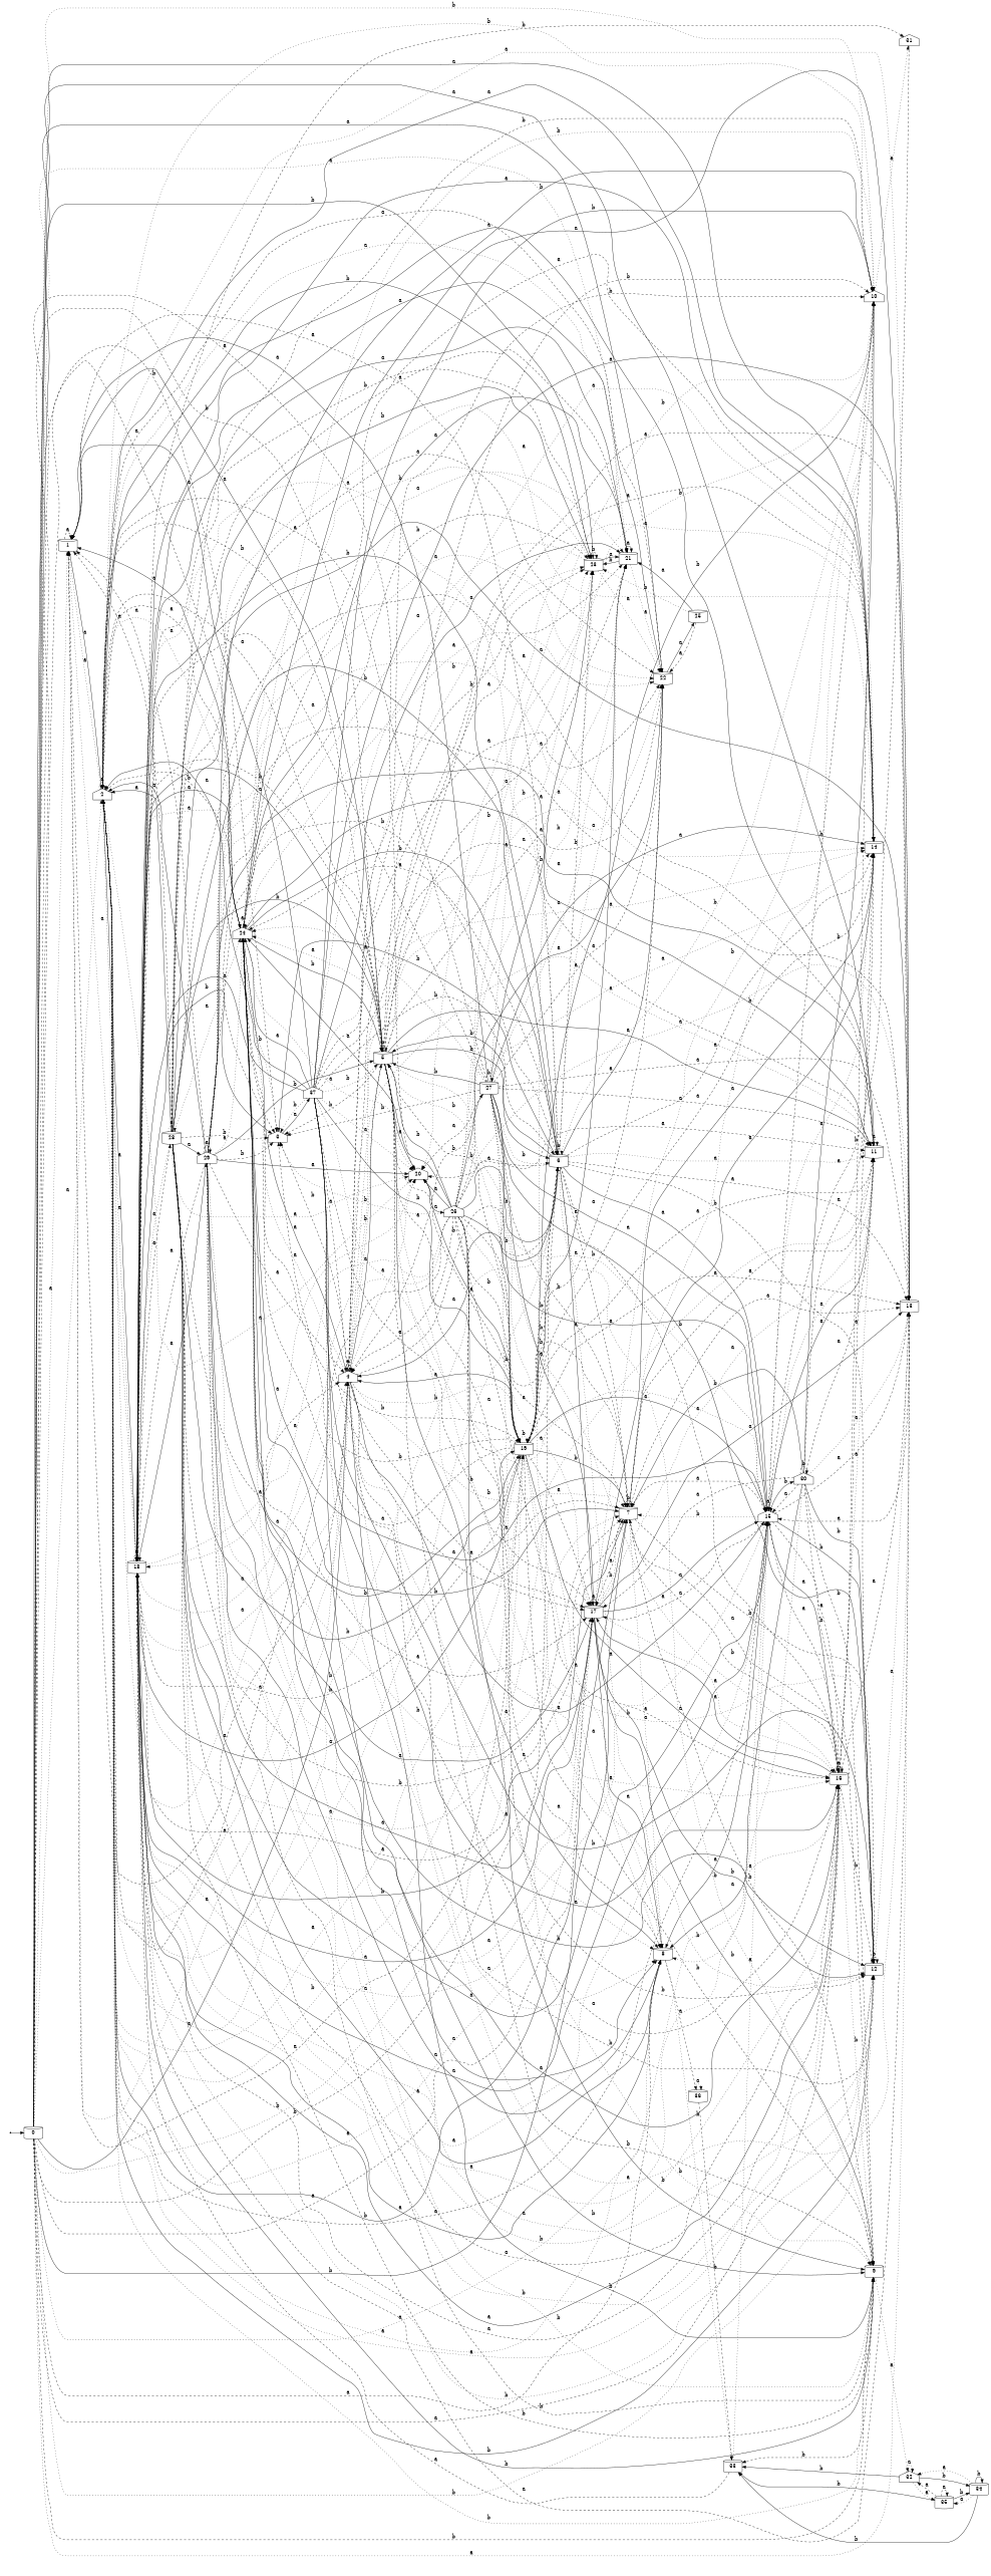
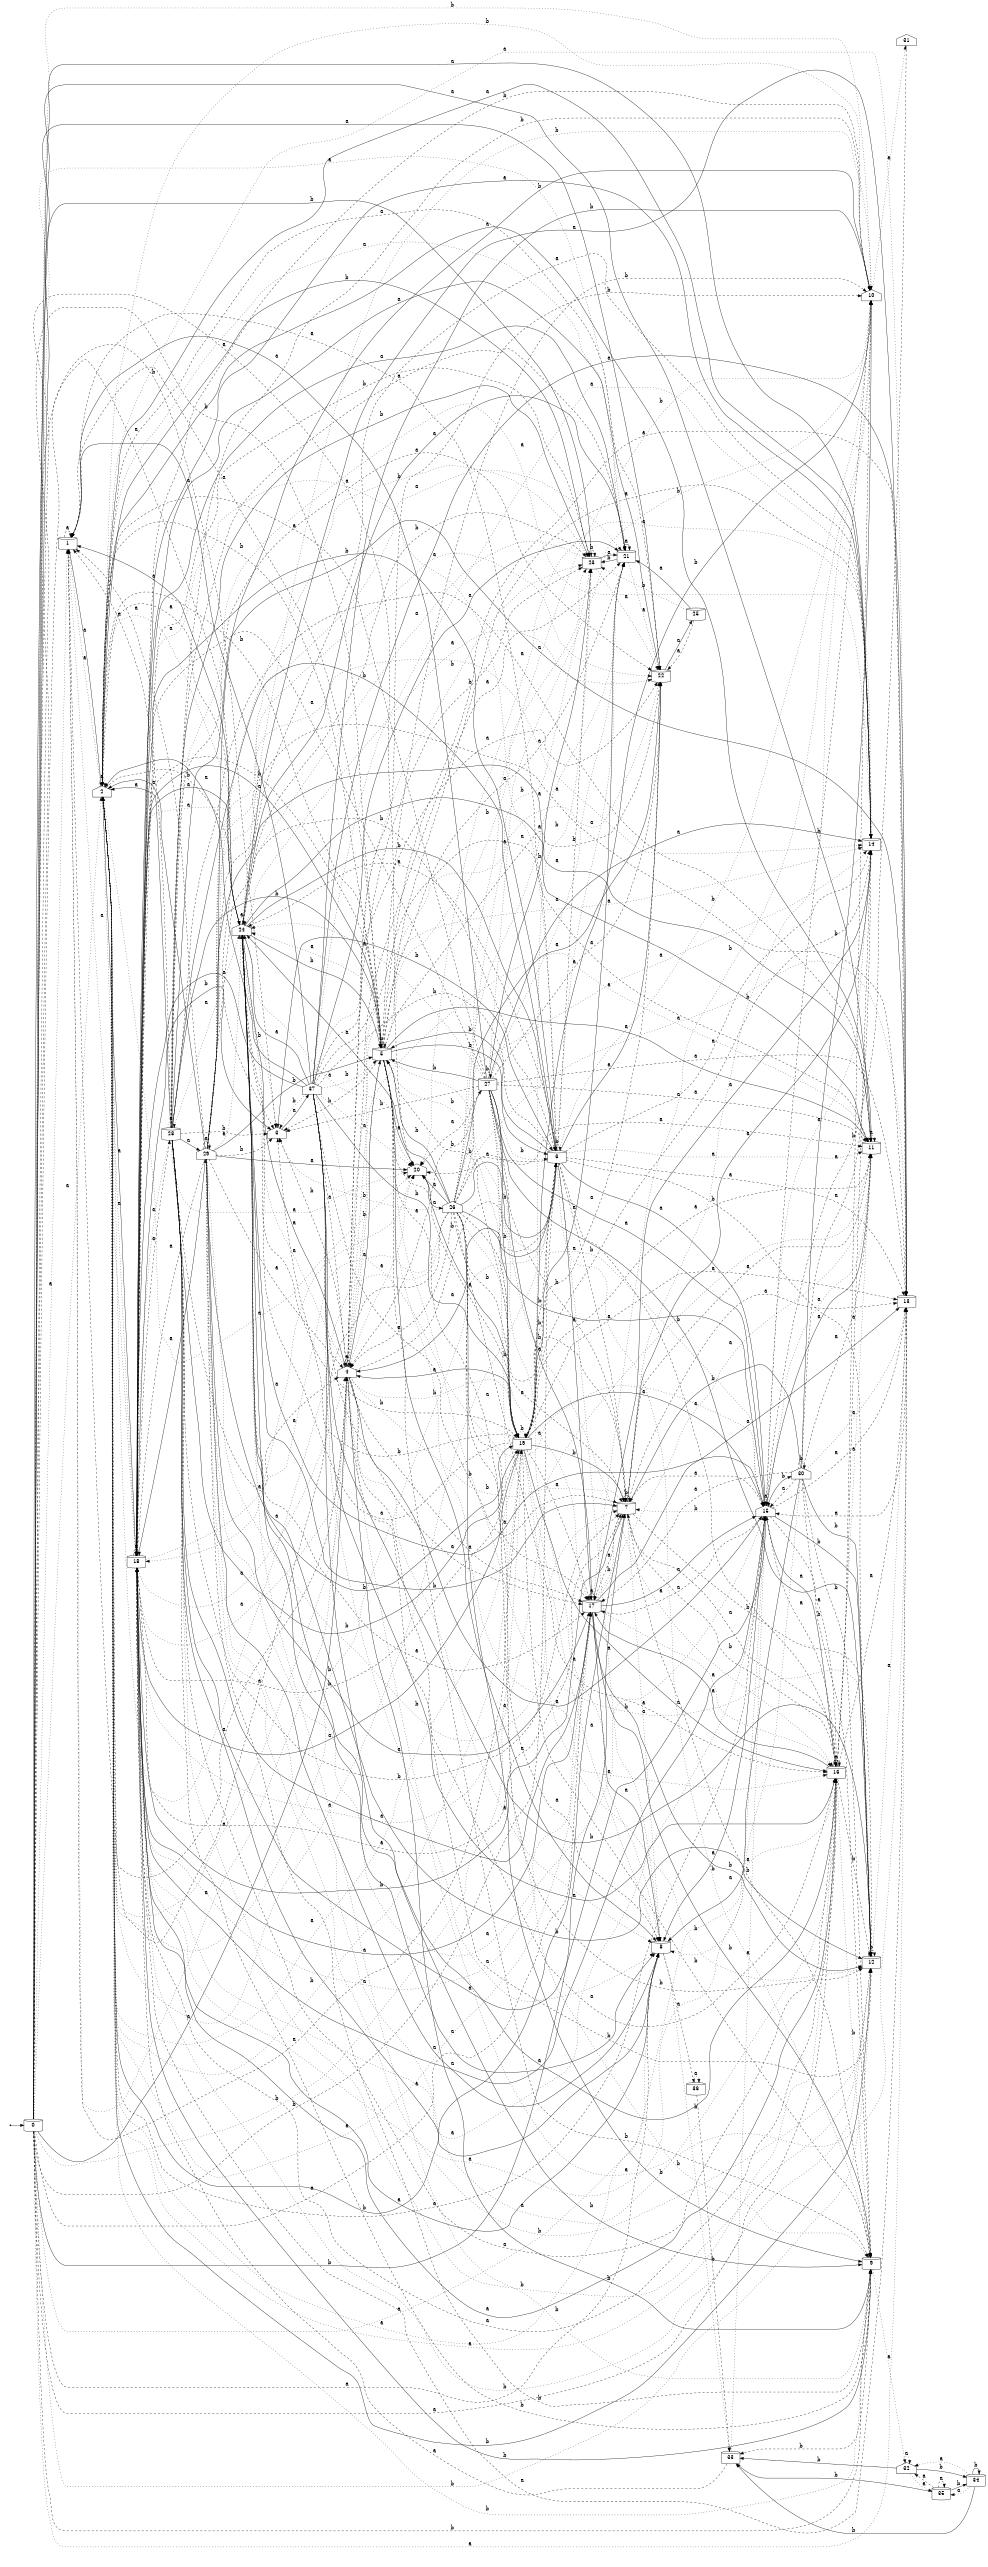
  digraph {
    rankdir=LR
    node [shape=cylinder]
    edge [style=dashed]
    dummy0 [shape=point]
    0
    1
    2 [shape=house]
    3 [shape=house]
    4 [shape=house]
    5
    6
    7
    8
    9
    10 [shape=house]
    11
    12
    13
    14
    15 [shape=house]
    16
    17
    19
    20 [shape=house]
    21
    22
    23
    24 [shape=house]
    18
    37 [shape=house]
    33
    36
    32 [shape=house]
    31 [shape=house]
    30 [shape=house]
    28
    29 [shape=house]
    26 [shape=house]
    25
    34
    35
    27
    dummy0 -> 0 [style=solid]
    0 -> 1 [label=a style=dotted]
    0 -> 2 [label=a style=dotted]
    0 -> 3 [label=b]
    0 -> 4 [label=a style=solid]
    0 -> 5 [label=b]
    0 -> 6 [label=b]
    0 -> 7 [label=b style=solid]
    0 -> 8 [label=a]
    0 -> 9 [label=b]
    0 -> 10 [label=b style=dotted]
    0 -> 11 [label=a style=solid]
    0 -> 12 [label=b style=dotted]
    0 -> 13 [label=a style=dotted]
    0 -> 14 [label=a style=solid]
    0 -> 15 [label=a style=dotted]
    0 -> 16 [label=a]
    0 -> 17 [label=a]
    0 -> 19 [label=b style=dotted]
    0 -> 20 [label=a]
    0 -> 21 [label=a style=dotted]
    0 -> 22 [label=a style=solid]
    0 -> 23 [label=b style=solid]
    0 -> 24 [label=a]
    1 -> 1 [label=a]
    1 -> 2 [label=a style=solid]
    2 -> 1 [label=a style=dotted]
    2 -> 2 [label=a style=dotted]
    2 -> 3 [label=b]
    2 -> 4 [label=a style=dotted]
    2 -> 5 [label=b]
    2 -> 6 [label=b style=dotted]
    2 -> 7 [label=b style=solid]
    2 -> 8 [label=a style=dotted]
    2 -> 9 [label=b style=dotted]
    2 -> 10 [label=b style=dotted]
    2 -> 11 [label=a style=solid]
    2 -> 12 [label=b style=solid]
    2 -> 13 [label=a style=dotted]
    2 -> 14 [label=a style=solid]
    2 -> 15 [label=a]
    2 -> 16 [label=a style=dotted]
    2 -> 17 [label=a style=dotted]
    2 -> 19 [label=b style=dotted]
    2 -> 20 [label=a style=dotted]
    2 -> 21 [label=a style=dotted]
    2 -> 22 [label=a]
    2 -> 23 [label=b style=solid]
    2 -> 24 [label=a style=dotted]
    2 -> 18 [label=a style=solid]
    3 -> 37 [label=a style=solid]
    4 -> 1 [label=a style=dotted]
    4 -> 2 [label=a]
    4 -> 3 [label=b]
    4 -> 4 [label=a]
    4 -> 5 [label=b style=dotted]
    4 -> 6 [label=b]
    4 -> 7 [label=b style=dotted]
    4 -> 8 [label=a style=dotted]
    4 -> 9 [label=b style=solid]
    4 -> 10 [label=b]
    4 -> 11 [label=a style=dotted]
    4 -> 12 [label=b]
    4 -> 13 [label=a style=dotted]
    4 -> 14 [label=a style=dotted]
    4 -> 15 [label=a style=solid]
    4 -> 16 [label=a]
    4 -> 17 [label=a]
    4 -> 19 [label=b style=dotted]
    4 -> 20 [label=a style=dotted]
    4 -> 21 [label=a]
    4 -> 22 [label=a style=dotted]
    4 -> 23 [label=b]
    4 -> 24 [label=a style=dotted]
    4 -> 18 [label=a style=dotted]
-   5 -> 1 [label=a style=solid]
-   5 -> 2 [label=a]
+   5 -> 1 [label=a]
+   5 -> 2 [label=b]
    5 -> 3 [label=b]
    5 -> 4 [label=a style=solid]
    5 -> 5 [label=b style=dotted]
    5 -> 6 [label=b style=solid]
    5 -> 7 [label=b]
    5 -> 8 [label=a style=solid]
    5 -> 9 [label=b]
    5 -> 10 [label=b]
    5 -> 11 [label=a style=solid]
    5 -> 12 [label=b style=dotted]
    5 -> 13 [label=a]
    5 -> 14 [label=a]
    5 -> 15 [label=a style=dotted]
    5 -> 16 [label=a style=dotted]
    5 -> 17 [label=a]
    5 -> 19 [label=b]
    5 -> 20 [label=a style=solid]
    5 -> 21 [label=a]
    5 -> 22 [label=a]
    5 -> 23 [label=b style=dotted]
    5 -> 24 [label=a style=dotted]
    5 -> 18 [label=a style=solid]
    6 -> 1 [label=a]
    6 -> 2 [label=a style=dotted]
    6 -> 3 [label=b style=solid]
    6 -> 4 [label=a style=solid]
    6 -> 5 [label=b style=solid]
    6 -> 6 [label=b style=dotted]
    6 -> 7 [label=b]
    6 -> 8 [label=a style=dotted]
    6 -> 9 [label=b style=dotted]
    6 -> 10 [label=b style=dotted]
    6 -> 11 [label=a style=dotted]
    6 -> 12 [label=b]
    6 -> 13 [label=a]
    6 -> 14 [label=a]
    6 -> 15 [label=a style=solid]
    6 -> 16 [label=a]
    6 -> 17 [label=a style=solid]
    6 -> 19 [label=b]
    6 -> 20 [label=a]
    6 -> 21 [label=a style=dotted]
    6 -> 22 [label=a style=solid]
    6 -> 23 [label=b]
    6 -> 24 [label=a]
    6 -> 18 [label=a style=dotted]
    7 -> 7 [label=b style=solid]
    7 -> 8 [label=a style=dotted]
    7 -> 9 [label=b]
    7 -> 10 [label=b style=dotted]
    7 -> 11 [label=a]
    7 -> 12 [label=b]
    7 -> 13 [label=a]
    7 -> 14 [label=a style=solid]
    7 -> 15 [label=a]
    7 -> 16 [label=a]
    7 -> 17 [label=a]
    7 -> 18 [label=a]
    8 -> 33 [label=b style=dotted]
    8 -> 36 [label=a]
    9 -> 33 [label=b]
    9 -> 32 [label=a style=dotted]
    10 -> 31 [label=a style=dotted]
    11 -> 11 [label=a style=dotted]
    11 -> 15 [label=a style=solid]
    12 -> 12 [label=b]
    12 -> 13 [label=a style=dotted]
    13 -> 15 [label=a]
    14 -> 20 [label=a style=dotted]
    15 -> 7 [label=b style=dotted]
    15 -> 8 [label=a style=solid]
    15 -> 9 [label=b]
    15 -> 10 [label=b]
    15 -> 11 [label=a style=dotted]
    15 -> 12 [label=b style=solid]
    15 -> 13 [label=a]
    15 -> 14 [label=a style=dotted]
    15 -> 15 [label=a style=dotted]
    15 -> 16 [label=a]
    15 -> 17 [label=a]
    15 -> 18 [label=a style=dotted]
    15 -> 30 [label=b style=solid]
    16 -> 7 [label=b]
    16 -> 8 [label=a style=dotted]
    16 -> 9 [label=b style=dotted]
    16 -> 10 [label=b]
    16 -> 11 [label=a style=dotted]
    16 -> 12 [label=b]
    16 -> 13 [label=a]
    16 -> 14 [label=a]
    16 -> 15 [label=a style=solid]
    16 -> 16 [label=a style=solid]
    16 -> 17 [label=a style=solid]
    16 -> 18 [label=a style=solid]
    17 -> 7 [label=b style=dotted]
    17 -> 8 [label=a style=solid]
    17 -> 9 [label=b style=solid]
    17 -> 10 [label=b style=dotted]
    17 -> 11 [label=a style=dotted]
    17 -> 12 [label=b style=solid]
    17 -> 13 [label=a style=solid]
    17 -> 14 [label=a style=solid]
    17 -> 15 [label=a style=solid]
    17 -> 16 [label=a style=dotted]
    17 -> 17 [label=a style=solid]
    17 -> 18 [label=a style=dotted]
    19 -> 1 [label=a]
    19 -> 2 [label=a style=dotted]
    19 -> 3 [label=b]
    19 -> 4 [label=a style=solid]
    19 -> 5 [label=b style=dotted]
    19 -> 6 [label=b]
    19 -> 7 [label=b style=solid]
    19 -> 8 [label=a style=dotted]
    19 -> 9 [label=b]
    19 -> 10 [label=b style=solid]
    19 -> 11 [label=a]
    19 -> 12 [label=b style=dotted]
    19 -> 13 [label=a]
    19 -> 14 [label=a]
    19 -> 15 [label=a style=solid]
    19 -> 16 [label=a style=solid]
    19 -> 17 [label=a]
    19 -> 19 [label=b style=dotted]
    19 -> 20 [label=a style=solid]
    19 -> 21 [label=a style=solid]
    19 -> 22 [label=a]
    19 -> 23 [label=b style=dotted]
    19 -> 24 [label=a]
    19 -> 18 [label=a style=solid]
    20 -> 26 [label=a style=solid]
    21 -> 21 [label=a style=solid]
    21 -> 22 [label=a style=dotted]
    21 -> 23 [label=b style=solid]
    22 -> 25 [label=a style=solid]
    23 -> 21 [label=a style=solid]
    23 -> 22 [label=a style=dotted]
    23 -> 23 [label=b]
    23 -> 24 [label=a style=dotted]
    24 -> 1 [label=a style=solid]
    24 -> 2 [label=a]
    24 -> 3 [label=b style=dotted]
    24 -> 4 [label=a style=solid]
    24 -> 5 [label=b style=solid]
    24 -> 6 [label=b style=solid]
    24 -> 7 [label=b style=solid]
    24 -> 8 [label=a style=solid]
    24 -> 9 [label=b style=dotted]
    24 -> 10 [label=b style=dotted]
    24 -> 11 [label=a style=solid]
    24 -> 12 [label=b style=solid]
    24 -> 13 [label=a style=solid]
    24 -> 14 [label=a]
    24 -> 15 [label=a style=solid]
    24 -> 16 [label=a style=solid]
    24 -> 17 [label=a]
    24 -> 19 [label=b]
    24 -> 20 [label=a style=dotted]
    24 -> 21 [label=a style=solid]
    24 -> 22 [label=a style=dotted]
    24 -> 23 [label=b]
    24 -> 24 [label=a style=dotted]
    24 -> 18 [label=a style=dotted]
    18 -> 1 [label=a style=dotted]
    18 -> 2 [label=a style=dotted]
    18 -> 3 [label=b style=solid]
    18 -> 4 [label=a style=dotted]
    18 -> 5 [label=b]
    18 -> 6 [label=b style=solid]
    18 -> 7 [label=b style=solid]
    18 -> 8 [label=a style=solid]
    18 -> 9 [label=b style=solid]
-   18 -> 31 [label=b]
+   18 -> 10 [label=b]
    18 -> 11 [label=a style=dotted]
    18 -> 12 [label=b style=dotted]
    18 -> 13 [label=a]
    18 -> 14 [label=a style=solid]
    18 -> 15 [label=a style=solid]
    18 -> 16 [label=a]
    18 -> 17 [label=a style=solid]
    18 -> 19 [label=b]
    18 -> 20 [label=a style=dotted]
    18 -> 21 [label=a style=solid]
    18 -> 22 [label=a style=solid]
    18 -> 23 [label=b]
    18 -> 24 [label=a style=solid]
    18 -> 18 [label=a]
    18 -> 28 [label=a]
    18 -> 29 [label=a style=solid]
    37 -> 1 [label=a style=solid]
    37 -> 2 [label=a style=solid]
    37 -> 3 [label=b style=dotted]
    37 -> 4 [label=a]
    37 -> 5 [label=b style=dotted]
    37 -> 6 [label=b]
    37 -> 7 [label=b]
    37 -> 8 [label=a style=dotted]
    37 -> 9 [label=b style=solid]
    37 -> 10 [label=b style=solid]
    37 -> 11 [label=a]
    37 -> 12 [label=b style=solid]
    37 -> 13 [label=a style=solid]
    37 -> 14 [label=a style=dotted]
    37 -> 15 [label=a style=dotted]
    37 -> 16 [label=a style=solid]
    37 -> 17 [label=a]
    37 -> 19 [label=b style=solid]
    37 -> 20 [label=a style=dotted]
    37 -> 21 [label=a style=solid]
    37 -> 22 [label=a]
    37 -> 23 [label=b style=dotted]
    37 -> 24 [label=a style=solid]
    37 -> 18 [label=a style=solid]
    33 -> 15 [label=a style=dotted]
    33 -> 18 [label=a]
    36 -> 33 [label=b]
    36 -> 36 [label=a style=dotted]
    32 -> 33 [label=b style=solid]
    32 -> 32 [label=a style=dotted]
    32 -> 34 [label=b style=solid]
    32 -> 35 [label=a style=dotted]
    31 -> 15 [label=a]
    30 -> 7 [label=b style=solid]
    30 -> 8 [label=a style=solid]
    30 -> 9 [label=b]
    30 -> 10 [label=b style=solid]
    30 -> 11 [label=a]
    30 -> 12 [label=b style=solid]
    30 -> 13 [label=a style=dotted]
    30 -> 14 [label=a]
    30 -> 15 [label=a]
    30 -> 16 [label=a]
    30 -> 17 [label=a]
    30 -> 18 [label=a style=dotted]
    30 -> 30 [label=b]
    28 -> 1 [label=a]
    28 -> 2 [label=a style=solid]
    28 -> 3 [label=b]
    28 -> 4 [label=a]
    28 -> 5 [label=b style=solid]
    28 -> 6 [label=b style=solid]
    28 -> 7 [label=b]
    28 -> 8 [label=a style=solid]
    28 -> 9 [label=b]
    28 -> 10 [label=b]
    28 -> 11 [label=a]
    28 -> 12 [label=b style=dotted]
    28 -> 13 [label=a style=solid]
    28 -> 14 [label=a style=dotted]
    28 -> 15 [label=a style=solid]
    28 -> 16 [label=a]
    28 -> 17 [label=a style=solid]
    28 -> 19 [label=b style=solid]
    28 -> 20 [label=a style=dotted]
    28 -> 21 [label=a]
    28 -> 22 [label=a]
    28 -> 23 [label=b style=solid]
    28 -> 24 [label=a style=dotted]
    28 -> 18 [label=a style=dotted]
    28 -> 28 [label=a style=dotted]
    28 -> 29 [label=a style=solid]
    29 -> 1 [label=a]
    29 -> 2 [label=a style=solid]
    29 -> 3 [label=b]
    29 -> 4 [label=a]
    29 -> 5 [label=b style=solid]
    29 -> 6 [label=b]
    29 -> 7 [label=b style=dotted]
    29 -> 8 [label=a style=solid]
    29 -> 9 [label=b]
    29 -> 10 [label=b style=solid]
    29 -> 11 [label=a style=solid]
    29 -> 12 [label=b style=dotted]
    29 -> 13 [label=a]
    29 -> 14 [label=a style=dotted]
    29 -> 15 [label=a style=dotted]
    29 -> 16 [label=a style=dotted]
    29 -> 17 [label=a style=solid]
    29 -> 19 [label=b style=solid]
    29 -> 20 [label=a style=solid]
    29 -> 21 [label=a style=dotted]
    29 -> 22 [label=a style=dotted]
    29 -> 23 [label=b style=dotted]
    29 -> 24 [label=a style=dotted]
    29 -> 18 [label=a]
    29 -> 29 [label=a]
    26 -> 1 [label=a]
    26 -> 2 [label=a style=dotted]
    26 -> 3 [label=b style=dotted]
    26 -> 4 [label=a]
    26 -> 5 [label=b style=solid]
    26 -> 6 [label=b style=solid]
    26 -> 7 [label=b]
    26 -> 8 [label=a]
    26 -> 9 [label=b style=solid]
    26 -> 10 [label=b style=dotted]
    26 -> 11 [label=a]
    26 -> 12 [label=b]
    26 -> 13 [label=a style=dotted]
    26 -> 14 [label=a style=dotted]
    26 -> 15 [label=a style=solid]
    26 -> 16 [label=a]
    26 -> 17 [label=a style=dotted]
    26 -> 19 [label=b]
    26 -> 20 [label=a style=solid]
    26 -> 21 [label=a style=dotted]
    26 -> 22 [label=a style=solid]
    26 -> 23 [label=b style=dotted]
    26 -> 24 [label=a style=solid]
    26 -> 18 [label=a style=dotted]
    26 -> 27 [label=b]
    25 -> 21 [label=a style=solid]
    25 -> 22 [label=a]
    25 -> 23 [label=b style=dotted]
    34 -> 33 [label=b style=solid]
    34 -> 32 [label=a style=dotted]
    34 -> 34 [label=b style=solid]
    34 -> 35 [label=a style=dotted]
    35 -> 33 [label=b style=solid]
    35 -> 32 [label=a]
    35 -> 34 [label=b style=solid]
    35 -> 35 [label=a]
    27 -> 1 [label=a style=solid]
    27 -> 2 [label=a]
    27 -> 3 [label=b]
    27 -> 4 [label=a]
    27 -> 5 [label=b style=solid]
    27 -> 6 [label=b style=dotted]
    27 -> 7 [label=b]
    27 -> 8 [label=a style=dotted]
    27 -> 9 [label=b style=dotted]
    27 -> 10 [label=b style=dotted]
    27 -> 11 [label=a]
    27 -> 12 [label=b style=solid]
    27 -> 13 [label=a]
    27 -> 14 [label=a style=solid]
    27 -> 15 [label=a style=solid]
    27 -> 16 [label=a style=dotted]
    27 -> 17 [label=a style=solid]
    27 -> 19 [label=b style=solid]
    27 -> 20 [label=a]
    27 -> 21 [label=a style=dotted]
    27 -> 22 [label=a]
    27 -> 23 [label=b style=solid]
    27 -> 24 [label=a style=dotted]
    27 -> 18 [label=a]
    27 -> 27 [label=b]
  }
